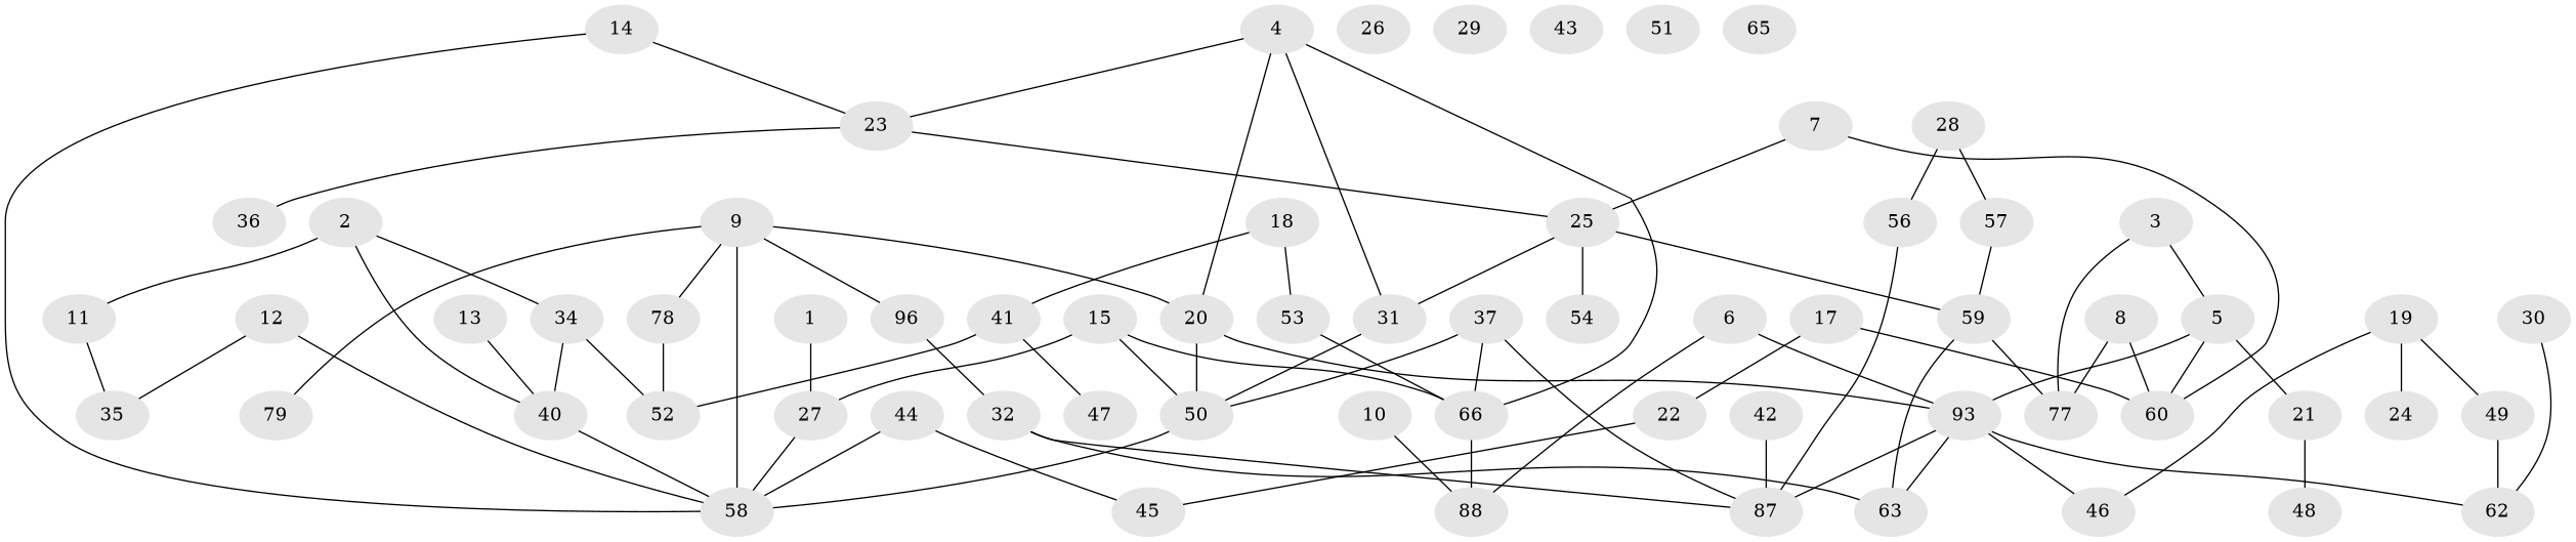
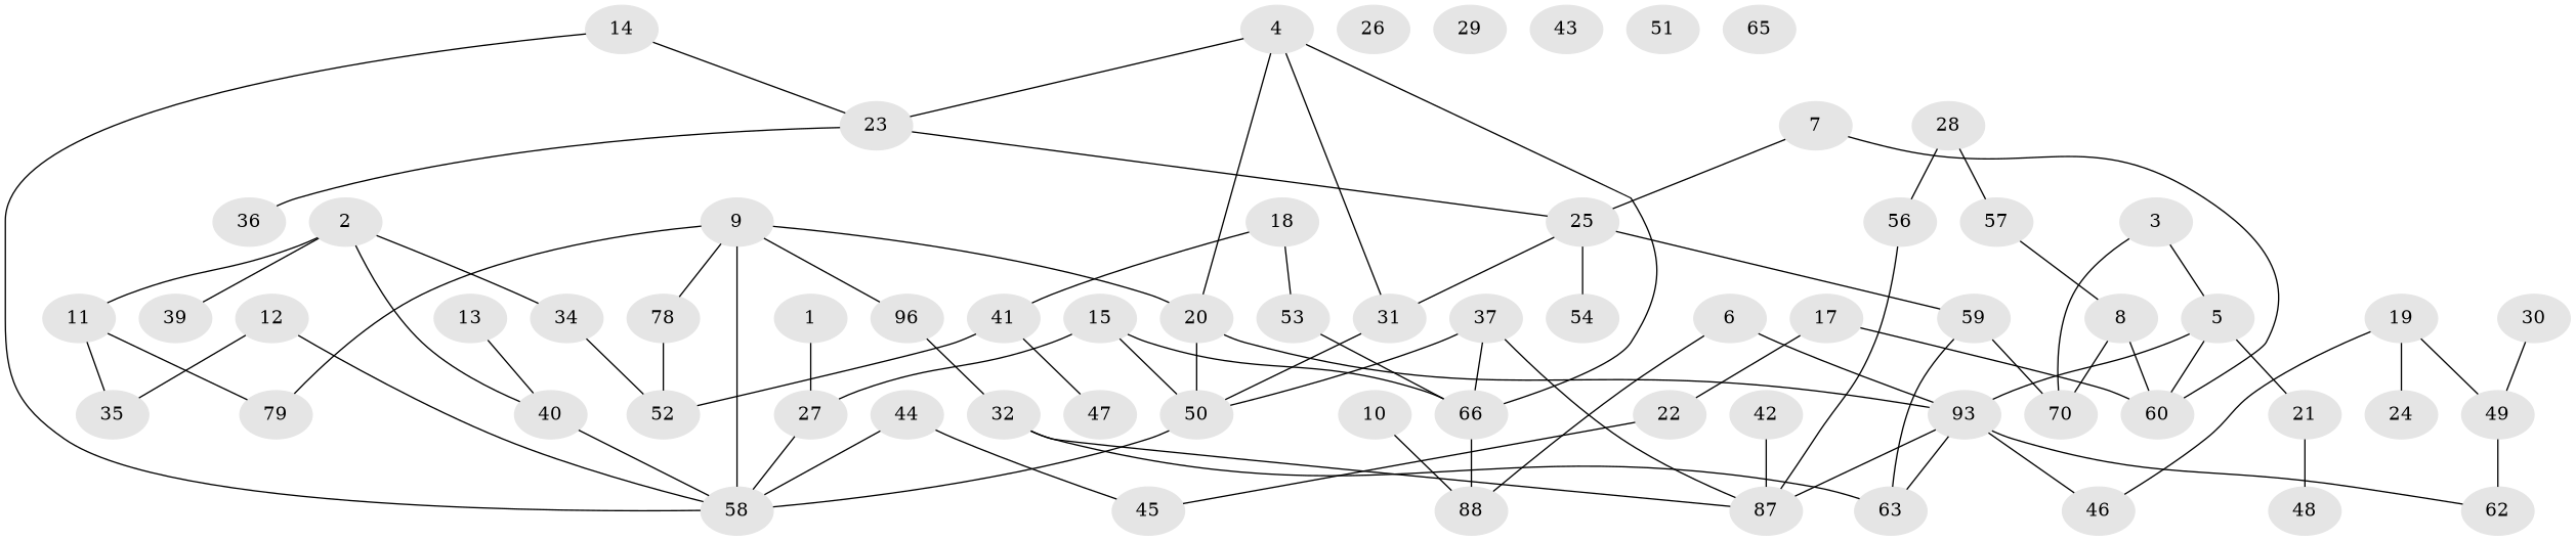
  graph {
    node [color=gray90 style=filled]
    1
    27
    58
    2
    11
    34
+   39
    40
    n9 [label=79]
    35
    52
    3
    5
-   70 [label=77]
+   70
    21
    n16 [label=93]
    60
    44
    45
    4
    20
    23
    31
    66
    50
    25
    36
    n28 [label=88]
    48
    46
    62
    63
    n33 [label=87]
    6
    7
    54
    59
    8
    9
    n40 [label=96]
    n41 [label=78]
    32
    10
    12
    13
    14
    15
    17
    22
    18
    41
    53
    28
    56
    57
    47
    19
    24
    49
    26
    29
    30
    37
    42
    43
    51
    65
    1 -- 27
    27 -- 58
    2 -- 11
    2 -- 34
+   2 -- 39
    2 -- 40
+   11 -- n9
    11 -- 35
-   34 -- 40
    34 -- 52
    40 -- 58
    3 -- 5
    3 -- 70
    5 -- 21
    5 -- n16
    5 -- 60
    21 -- 48
    n16 -- 46
    n16 -- 62
    n16 -- 63
    n16 -- n33
    44 -- 58
    44 -- 45
    4 -- 20
    4 -- 23
    4 -- 31
    4 -- 66
    20 -- n16
    20 -- 50
    23 -- 25
    23 -- 36
    31 -- 50
    66 -- n28
    50 -- 58
    25 -- 31
    25 -- 54
    25 -- 59
    6 -- n16
    6 -- n28
    7 -- 60
    7 -- 25
    59 -- 70
    59 -- 63
    8 -- 70
    8 -- 60
    9 -- 58
    9 -- n9
    9 -- 20
    9 -- n40
    9 -- n41
    n40 -- 32
    n41 -- 52
    32 -- 63
    32 -- n33
    10 -- n28
    12 -- 58
    12 -- 35
    13 -- 40
    14 -- 58
    14 -- 23
    15 -- 27
    15 -- 66
    15 -- 50
    17 -- 60
    17 -- 22
    22 -- 45
    18 -- 41
    18 -- 53
    41 -- 52
    41 -- 47
    53 -- 66
    28 -- 56
    28 -- 57
    56 -- n33
-   57 -- 59
+   57 -- 8
    19 -- 46
    19 -- 24
    19 -- 49
    49 -- 62
-   30 -- 62
+   30 -- 49
    37 -- 66
    37 -- 50
    37 -- n33
    42 -- n33
  }
